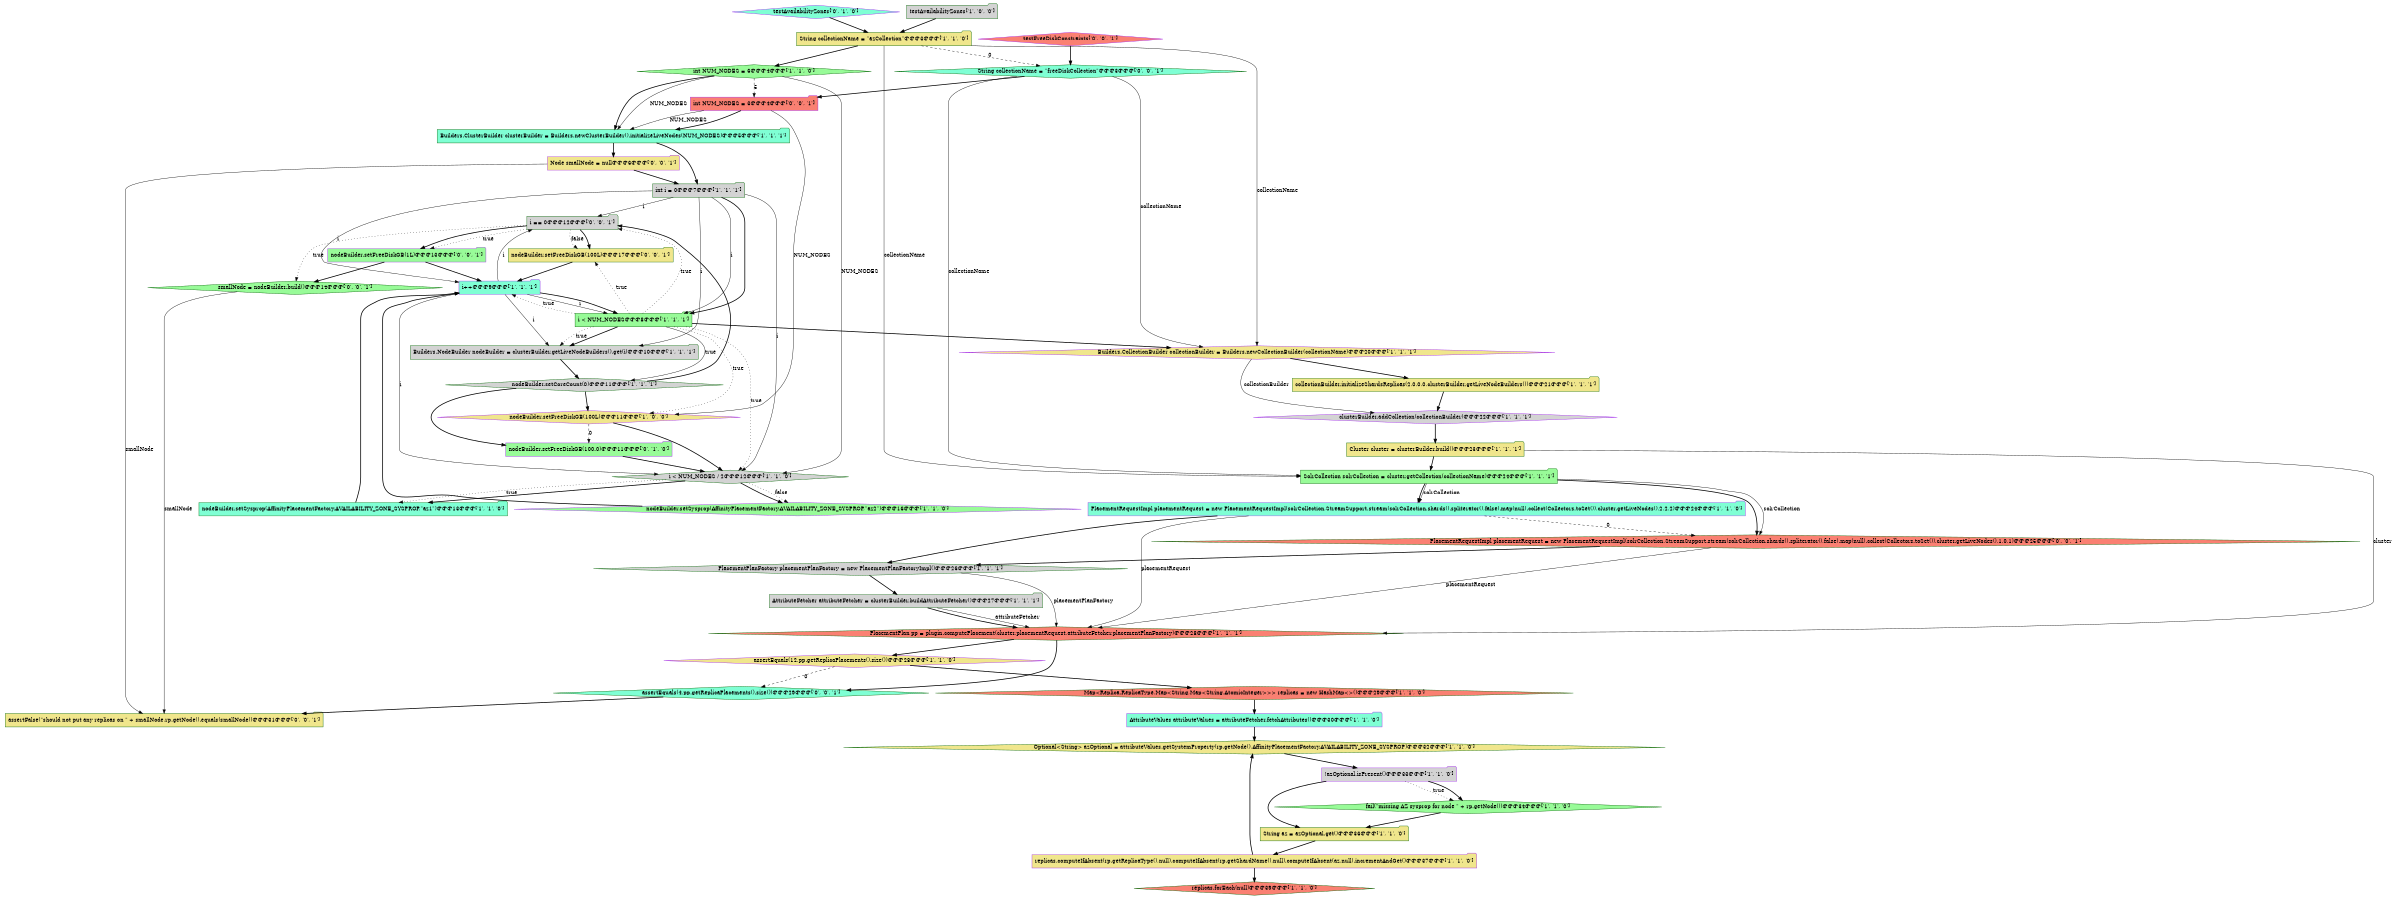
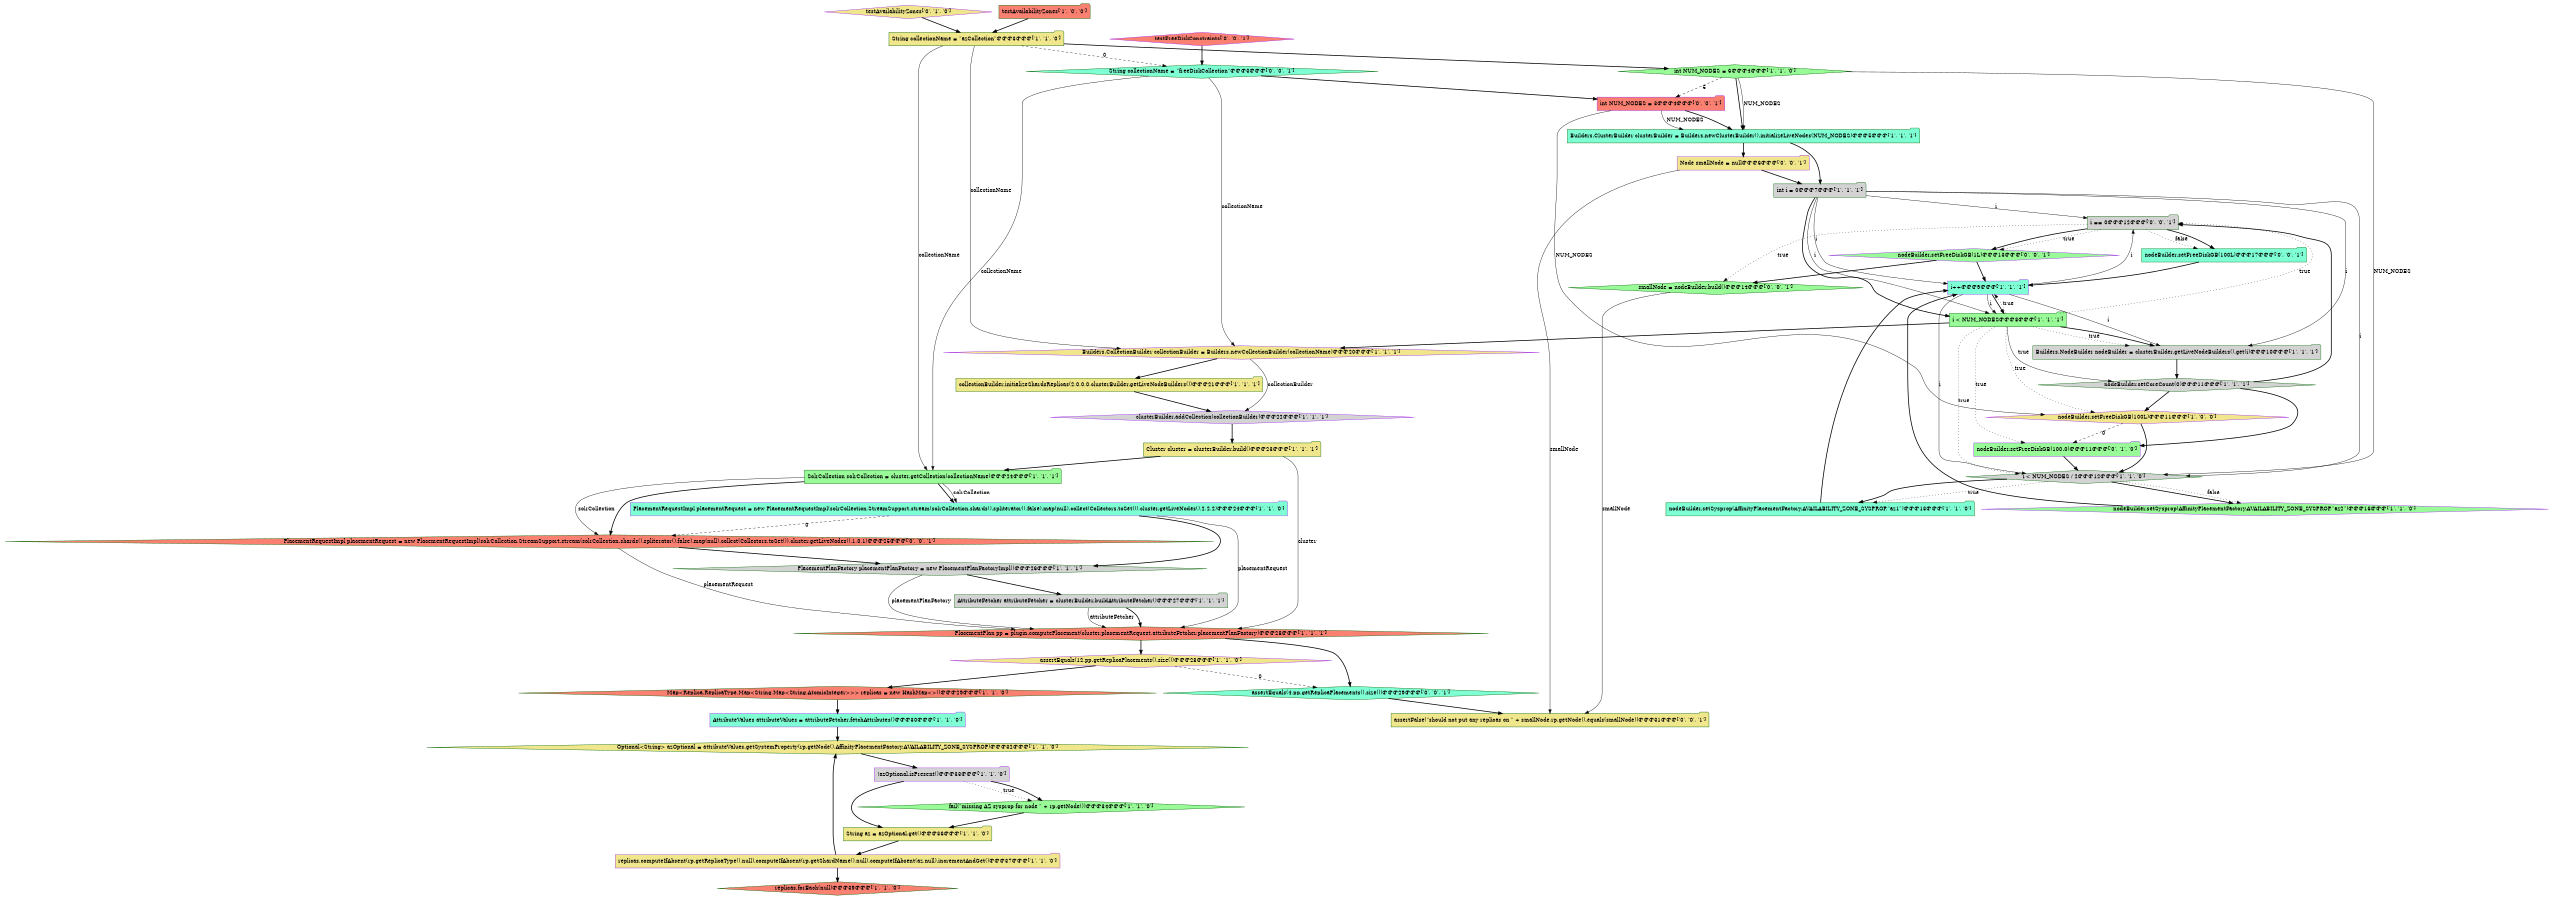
  digraph {
    fontname="DejaVu Serif"
    node [color=darkgreen fillcolor=khaki fontname="DejaVu Serif" shape=folder style=filled]
    edge [fontname="DejaVu Serif" style=bold]
    n1 [fillcolor=aquamarine label="assertEquals(4,pp.getReplicaPlacements().size())@@@29@@@['0', '0', '1']" shape=diamond]
    n2 [label="assertFalse(\"should not put any replicas on \" + smallNode,rp.getNode().equals(smallNode))@@@31@@@['0', '0', '1']"]
    n3 [fillcolor=lightgrey label="i == 0@@@12@@@['0', '0', '1']"]
-   n4 [label="nodeBuilder.setFreeDiskGB(100L)@@@17@@@['0', '0', '1']"]
+   n4 [fillcolor=aquamarine label="nodeBuilder.setFreeDiskGB(100L)@@@17@@@['0', '0', '1']"]
    n5 [fillcolor=palegreen label="smallNode = nodeBuilder.build()@@@14@@@['0', '0', '1']" shape=diamond]
-   n6 [color=purple fillcolor=palegreen label="nodeBuilder.setFreeDiskGB(1L)@@@13@@@['0', '0', '1']"]
+   n6 [color=purple fillcolor=palegreen label="nodeBuilder.setFreeDiskGB(1L)@@@13@@@['0', '0', '1']" shape=diamond]
    n7 [color=purple fillcolor=aquamarine label="i++@@@9@@@['1', '1', '1']"]
    n8 [fillcolor=lightgrey label="i < NUM_NODES / 2@@@12@@@['1', '1', '0']" shape=diamond]
    n9 [fillcolor=palegreen label="i < NUM_NODES@@@8@@@['1', '1', '1']"]
    n10 [fillcolor=lightgrey label="Builders.NodeBuilder nodeBuilder = clusterBuilder.getLiveNodeBuilders().get(i)@@@10@@@['1', '1', '1']"]
    n11 [fillcolor=salmon label="PlacementPlan pp = plugin.computePlacement(cluster,placementRequest,attributeFetcher,placementPlanFactory)@@@28@@@['1', '1', '1']" shape=diamond]
    n12 [color=purple label="assertEquals(12,pp.getReplicaPlacements().size())@@@28@@@['1', '1', '0']" shape=diamond]
    n13 [fillcolor=salmon label="Map<Replica.ReplicaType,Map<String,Map<String,AtomicInteger>>> replicas = new HashMap<>()@@@29@@@['1', '1', '0']" shape=diamond]
    n14 [label="collectionBuilder.initializeShardsReplicas(2,0,0,0,clusterBuilder.getLiveNodeBuilders())@@@21@@@['1', '1', '1']"]
    n15 [color=purple fillcolor=lightgrey label="clusterBuilder.addCollection(collectionBuilder)@@@22@@@['1', '1', '1']" shape=diamond]
    n16 [label="Cluster cluster = clusterBuilder.build()@@@23@@@['1', '1', '1']"]
    n17 [color=purple fillcolor=palegreen label="nodeBuilder.setSysprop(AffinityPlacementFactory.AVAILABILITY_ZONE_SYSPROP,\"az2\")@@@16@@@['1', '1', '0']" shape=diamond]
    n18 [label="String az = azOptional.get()@@@36@@@['1', '1', '0']"]
    n19 [color=purple label="replicas.computeIfAbsent(rp.getReplicaType(),null).computeIfAbsent(rp.getShardName(),null).computeIfAbsent(az,null).incrementAndGet()@@@37@@@['1', '1', '0']"]
    n20 [label="Optional<String> azOptional = attributeValues.getSystemProperty(rp.getNode(),AffinityPlacementFactory.AVAILABILITY_ZONE_SYSPROP)@@@32@@@['1', '1', '0']" shape=diamond]
    n21 [fillcolor=salmon label="replicas.forEach(null)@@@39@@@['1', '1', '0']" shape=diamond]
    n22 [color=purple fillcolor=salmon label="testFreeDiskConstraints['0', '0', '1']" shape=diamond]
    n23 [fillcolor=aquamarine label="String collectionName = \"freeDiskCollection\"@@@3@@@['0', '0', '1']" shape=diamond]
    n24 [color=purple fillcolor=salmon label="int NUM_NODES = 3@@@4@@@['0', '0', '1']"]
    n25 [color=purple label="Builders.CollectionBuilder collectionBuilder = Builders.newCollectionBuilder(collectionName)@@@20@@@['1', '1', '1']" shape=diamond]
    n26 [fillcolor=palegreen label="SolrCollection solrCollection = cluster.getCollection(collectionName)@@@24@@@['1', '1', '1']"]
    n27 [color=purple fillcolor=aquamarine label="AttributeValues attributeValues = attributeFetcher.fetchAttributes()@@@30@@@['1', '1', '0']"]
    n28 [color=purple fillcolor=palegreen label="nodeBuilder.setFreeDiskGB(100.0)@@@11@@@['0', '1', '0']"]
    n29 [fillcolor=aquamarine label="nodeBuilder.setSysprop(AffinityPlacementFactory.AVAILABILITY_ZONE_SYSPROP,\"az1\")@@@13@@@['1', '1', '0']"]
    n30 [color=purple fillcolor=aquamarine label="PlacementRequestImpl placementRequest = new PlacementRequestImpl(solrCollection,StreamSupport.stream(solrCollection.shards().spliterator(),false).map(null).collect(Collectors.toSet()),cluster.getLiveNodes(),2,2,2)@@@24@@@['1', '1', '0']"]
    n31 [fillcolor=lightgrey label="PlacementPlanFactory placementPlanFactory = new PlacementPlanFactoryImpl()@@@26@@@['1', '1', '1']" shape=diamond]
    n32 [fillcolor=salmon label="PlacementRequestImpl placementRequest = new PlacementRequestImpl(solrCollection,StreamSupport.stream(solrCollection.shards().spliterator(),false).map(null).collect(Collectors.toSet()),cluster.getLiveNodes(),1,0,1)@@@25@@@['0', '0', '1']" shape=diamond]
    n33 [fillcolor=lightgrey label="AttributeFetcher attributeFetcher = clusterBuilder.buildAttributeFetcher()@@@27@@@['1', '1', '1']"]
    n34 [color=purple label="nodeBuilder.setFreeDiskGB(100L)@@@11@@@['1', '0', '0']" shape=diamond]
    n35 [fillcolor=aquamarine label="Builders.ClusterBuilder clusterBuilder = Builders.newClusterBuilder().initializeLiveNodes(NUM_NODES)@@@5@@@['1', '1', '1']"]
    n36 [color=purple label="Node smallNode = null@@@6@@@['0', '0', '1']"]
    n37 [fillcolor=lightgrey label="int i = 0@@@7@@@['1', '1', '1']"]
    n38 [fillcolor=lightgrey label="nodeBuilder.setCoreCount(0)@@@11@@@['1', '1', '1']" shape=diamond]
    n39 [label="String collectionName = \"azCollection\"@@@3@@@['1', '1', '0']"]
    n40 [fillcolor=palegreen label="int NUM_NODES = 6@@@4@@@['1', '1', '0']" shape=diamond]
-   n41 [color=purple fillcolor=aquamarine label="testAvailabilityZones['0', '1', '0']" shape=diamond]
+   n41 [color=purple label="testAvailabilityZones['0', '1', '0']" shape=diamond]
    n42 [color=purple fillcolor=lightgrey label="!azOptional.isPresent()@@@33@@@['1', '1', '0']"]
    n43 [fillcolor=palegreen label="fail(\"missing AZ sysprop for node \" + rp.getNode())@@@34@@@['1', '1', '0']" shape=diamond]
-   n44 [fillcolor=lightgrey label="testAvailabilityZones['1', '0', '0']"]
+   n44 [fillcolor=salmon label="testAvailabilityZones['1', '0', '0']"]
    n1 -> n2
    n3 -> n4
    n3 -> n4 [label=false style=dotted]
    n3 -> n5 [label=true style=dotted]
    n3 -> n6 [label=true style=dotted]
    n3 -> n6
    n4 -> n7
    n5 -> n2 [label=smallNode style=solid]
    n6 -> n5
    n6 -> n7
    n7 -> n3 [label=i style=solid]
    n7 -> n8 [label=i style=solid]
    n7 -> n9 [label=i style=solid]
    n7 -> n9
    n7 -> n10 [label=i style=solid]
    n8 -> n17
    n8 -> n17 [label=false style=dotted]
    n8 -> n29
    n8 -> n29 [label=true style=dotted]
    n9 -> n3 [label=true style=dotted]
    n9 -> n7 [label=true style=dotted]
    n9 -> n8 [label=true style=dotted]
    n9 -> n10
    n9 -> n10 [label=true style=dotted]
    n9 -> n25
-   n9 -> n4 [label=true style=dotted]
+   n9 -> n28 [label=true style=dotted]
    n9 -> n34 [label=true style=dotted]
    n9 -> n38 [label=true style=solid]
    n10 -> n38
    n11 -> n1
    n11 -> n12
    n12 -> n1 [label=0 style=dashed]
    n12 -> n13
    n13 -> n27
    n14 -> n15
    n15 -> n16
    n16 -> n11 [label=cluster style=solid]
    n16 -> n26
    n17 -> n7
    n18 -> n19
    n19 -> n20
    n19 -> n21
    n20 -> n42
    n22 -> n23
    n23 -> n24
    n23 -> n25 [label=collectionName style=solid]
    n23 -> n26 [label=collectionName style=solid]
    n24 -> n34 [label=NUM_NODES style=solid]
    n24 -> n35
    n24 -> n35 [label=NUM_NODES style=solid]
    n25 -> n14
    n25 -> n15 [label=collectionBuilder style=solid]
    n26 -> n30 [label=solrCollection style=solid]
    n26 -> n30
    n26 -> n32
    n26 -> n32 [label=solrCollection style=solid]
    n27 -> n20
    n28 -> n8
    n29 -> n7
    n30 -> n11 [label=placementRequest style=solid]
    n30 -> n31
    n30 -> n32 [label=0 style=dashed]
    n31 -> n11 [label=placementPlanFactory style=solid]
    n31 -> n33
    n32 -> n11 [label=placementRequest style=solid]
    n32 -> n31
    n33 -> n11
    n33 -> n11 [label=attributeFetcher style=solid]
    n34 -> n8
    n34 -> n28 [label=0 style=dashed]
    n35 -> n36
    n35 -> n37
    n36 -> n2 [label=smallNode style=solid]
    n36 -> n37
    n37 -> n3 [label=i style=solid]
    n37 -> n7 [label=i style=solid]
    n37 -> n8 [label=i style=solid]
    n37 -> n9 [label=i style=solid]
    n37 -> n9
    n37 -> n10 [label=i style=solid]
    n38 -> n3
    n38 -> n28
    n38 -> n34
    n39 -> n23 [label=0 style=dashed]
    n39 -> n25 [label=collectionName style=solid]
    n39 -> n26 [label=collectionName style=solid]
    n39 -> n40
    n40 -> n8 [label=NUM_NODES style=solid]
    n40 -> n24 [label=5 style=dashed]
    n40 -> n35 [label=NUM_NODES style=solid]
    n40 -> n35
    n41 -> n39
    n42 -> n18
    n42 -> n43 [label=true style=dotted]
    n42 -> n43
    n43 -> n18
    n44 -> n39
  }
